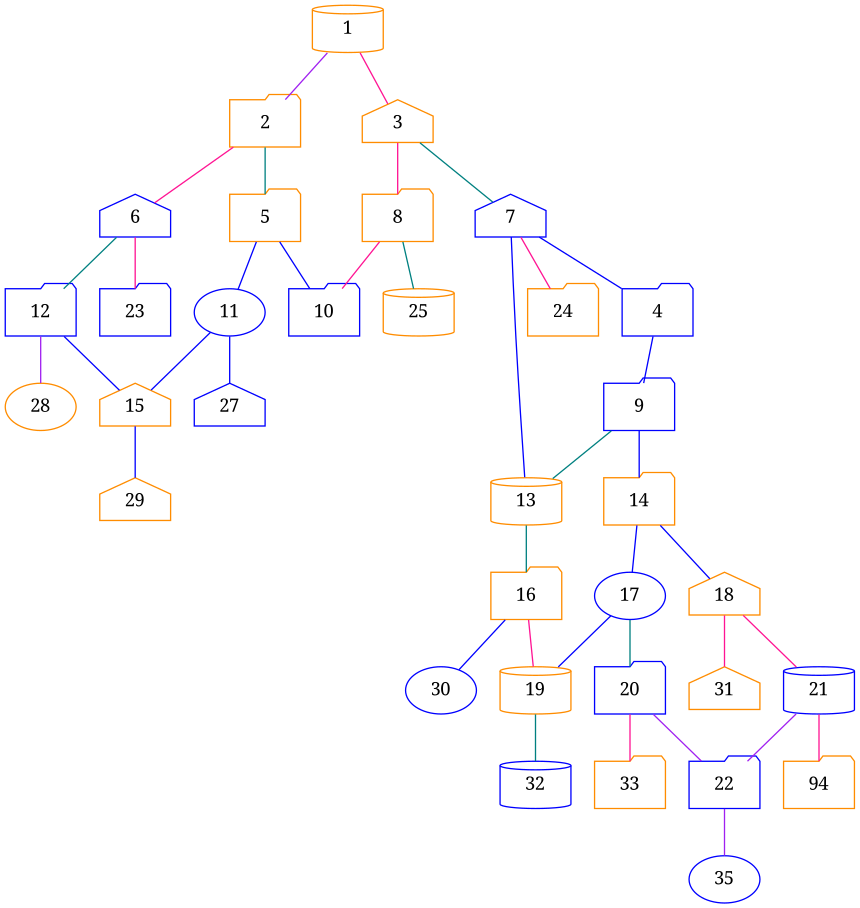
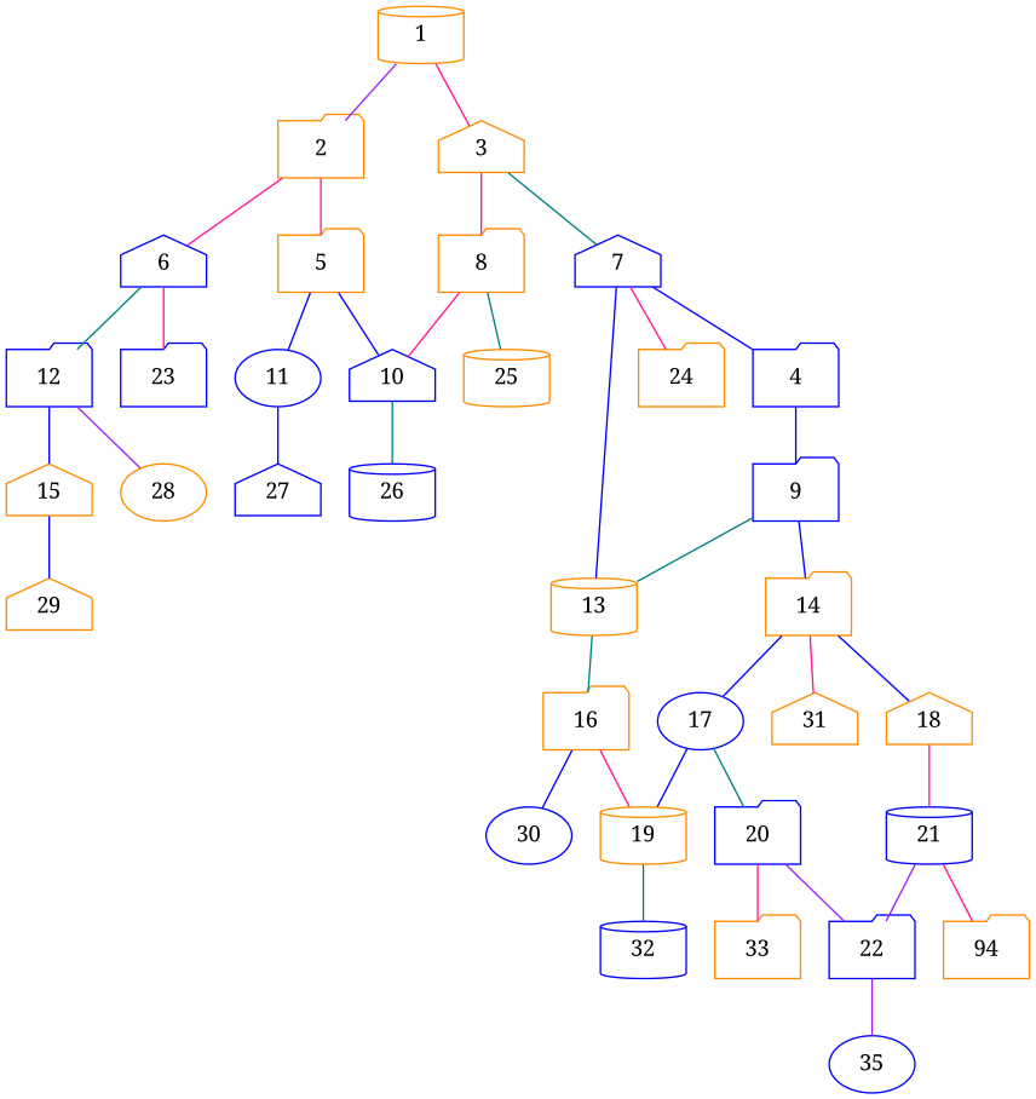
  graph {
    fontname="Noto Serif"
    node [chem=C color=darkorange fontname="Noto Serif" shape=folder]
    edge [color=blue fontname="Noto Serif" valence=1]
    1 [shape=cylinder]
    2
    3 [shape=house]
    5
    6 [color=blue shape=house]
    7 [color=blue shape=house]
    8
    4 [chem=N color=blue]
    9 [color=blue]
-   10 [color=blue]
+   10 [color=blue shape=house]
    11 [color=blue shape=ellipse]
    12 [color=blue]
    23 [chem=H color=blue]
    13 [shape=cylinder]
    24 [chem=H]
    25 [chem=H shape=cylinder]
    14
+   26 [chem=H color=blue shape=cylinder]
    15 [shape=house]
    27 [chem=H color=blue shape=house]
    28 [chem=H shape=ellipse]
    16
    17 [color=blue shape=ellipse]
    18 [shape=house]
    29 [chem=H shape=house]
    19 [shape=cylinder]
    30 [chem=H color=blue shape=ellipse]
    20 [color=blue]
    21 [color=blue shape=cylinder]
    31 [chem=H shape=house]
    32 [chem=H color=blue shape=cylinder]
    22 [color=blue]
    33 [chem=H]
    n34 [chem=H label=94]
    35 [chem=H color=blue shape=ellipse]
    1 -- 2 [color=purple]
    1 -- 3 [color=deeppink]
-   2 -- 5 [color=teal valence=2]
+   2 -- 5 [color=deeppink valence=2]
    2 -- 6 [color=deeppink]
    3 -- 7 [color=teal valence=2]
    3 -- 8 [color=deeppink]
    5 -- 10
    5 -- 11
    6 -- 12 [color=teal valence=2]
    6 -- 23 [color=deeppink]
    7 -- 4 [valence=2]
    7 -- 13
    7 -- 24 [color=deeppink]
    8 -- 10 [color=deeppink valence=2]
    8 -- 25 [color=teal]
    4 -- 9
    9 -- 13 [color=teal]
    9 -- 14 [valence=2]
-   11 -- 15 [valence=2]
+   10 -- 26 [color=teal]
    11 -- 27
    12 -- 15
    12 -- 28 [color=purple]
    13 -- 16 [color=teal valence=2]
    14 -- 17
    14 -- 18
    15 -- 29
    16 -- 19 [color=deeppink]
    16 -- 30
    17 -- 19 [valence=2]
    17 -- 20 [color=teal]
    18 -- 21 [color=deeppink valence=2]
-   18 -- 31 [color=deeppink]
+   14 -- 31 [color=deeppink]
    19 -- 32 [color=teal]
    20 -- 22 [color=purple valence=2]
    20 -- 33 [color=deeppink]
    21 -- 22 [color=purple]
    21 -- n34 [color=deeppink]
    22 -- 35 [color=purple]
  }
